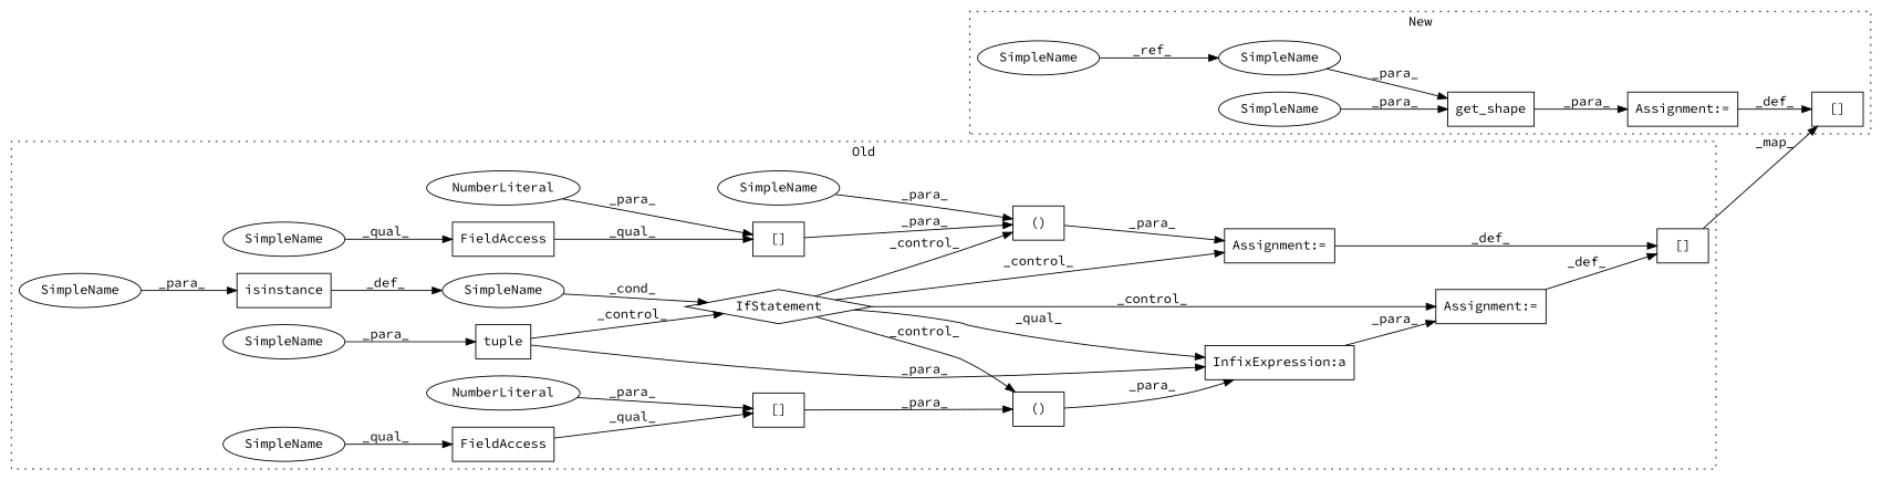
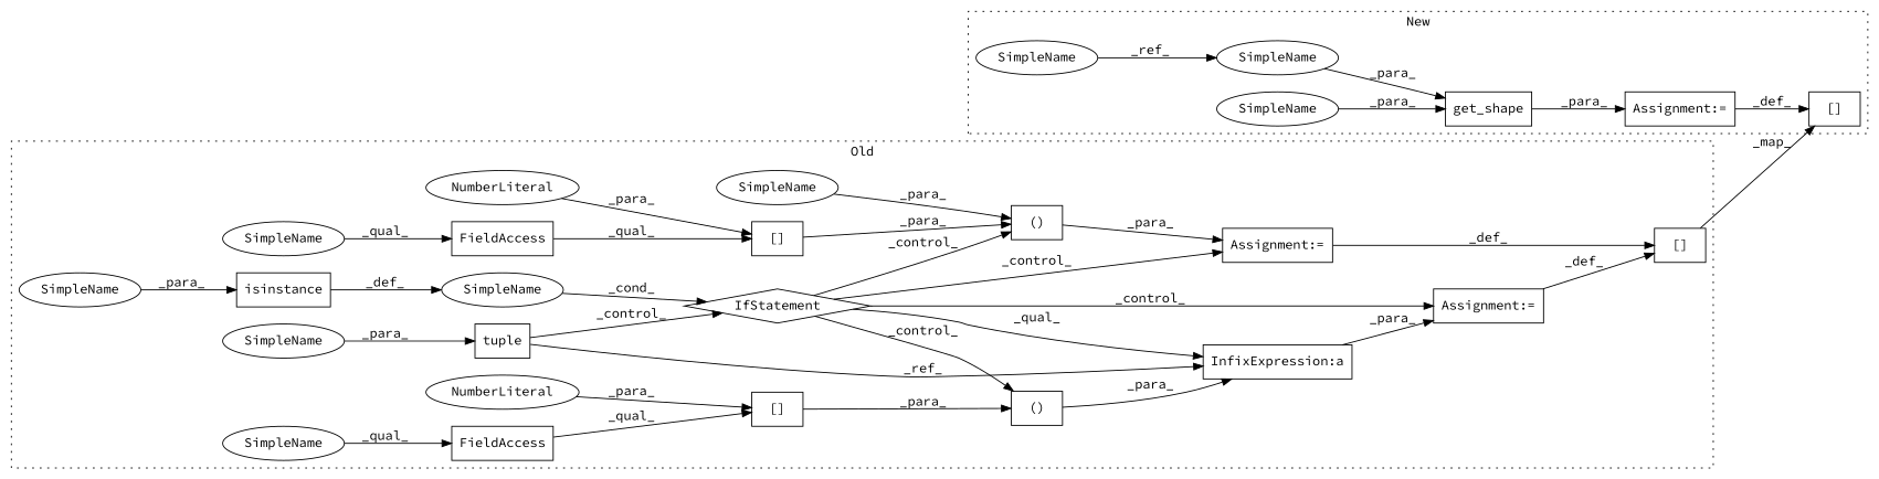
  digraph {
    fontname="Source Code Pro"
    rankdir=LR
    node [a=42 fontname="Source Code Pro" l=4 s=15738 shape=box]
    edge [fontname="Source Code Pro"]
    n1 [a=32 l="11,1" label=isinstance s="15698,15717"]
    n2 [a=106 l=31 label="()"]
    n3 [a=25 l="4,2" label=IfStatement s="15694,15718" shape=diamond]
    n4 [label=SimpleName shape=ellipse l="" s=""]
    n5 [a=7 l=1 label="Assignment:=" s=15794]
    n6 [a=2 l="5,1" label="[]" s="15905,15918"]
    n7 [a=106 l=38 label="()" s=15803]
    n8 [a=32 l="6,1" label=tuple s="15845,15855"]
    n9 [a=27 label="InfixExpression:a" s=15841]
    n10 [a=2 l="12,1" label="[]" s="15827,15840"]
    n11 [a=34 l=1 label=NumberLiteral s=15839 shape=ellipse]
    n12 [a=2 l="12,1" label="[]" s="15738,15751"]
    n13 [a=34 l=1 label=NumberLiteral s=15750 shape=ellipse]
    n14 [a=22 l=11 label=FieldAccess s=15827]
    n15 [a=22 l=11 label=FieldAccess]
    n16 [a=7 l=8 label="Assignment:=" s=15730]
    n17 [label=SimpleName s=15709 shape=ellipse]
    n18 [label=SimpleName s=15765 shape=ellipse]
    n19 [label=SimpleName s=15851 shape=ellipse]
    n20 [l=5 label=SimpleName s=15827 shape=ellipse]
    n21 [l=5 label=SimpleName shape=ellipse]
    n22 [a=32 l="10,1" label=get_shape s="16133,16153"]
    n23 [a=7 l=1 label="Assignment:=" s=16127]
    n24 [a=2 l="5,1" label="[]" s="16196,16209"]
    n25 [l=5 label=SimpleName s=16063 shape=ellipse]
    n26 [l=5 label=SimpleName s=16148 shape=ellipse]
    n27 [label=SimpleName s=16143 shape=ellipse]
    subgraph cluster_1 {
      label=Old
      style=dotted
      n1
      n2
      n3
      n4
      n5
      n6
      n7
      n8
      n9
      n10
      n11
      n12
      n13
      n14
      n15
      n16
      n17
      n18
      n19
      n20
      n21
    }
    subgraph cluster_2 {
      label=New
      style=dotted
      n22
      n23
      n24
      n25
      n26
      n27
    }
    n1 -> n4 [label=_def_]
    n2 -> n16 [label=_para_]
    n3 -> n2 [label=_control_]
    n3 -> n5 [label=_control_]
    n3 -> n7 [label=_control_]
    n3 -> n9 [label=_qual_]
    n3 -> n16 [label=_control_]
    n4 -> n3 [label=_cond_]
    n5 -> n6 [label=_def_]
    n6 -> n24 [label=_map_]
    n7 -> n9 [label=_para_]
    n8 -> n3 [label=_control_]
-   n8 -> n9 [label=_para_]
+   n8 -> n9 [label=_ref_]
    n9 -> n5 [label=_para_]
    n10 -> n7 [label=_para_]
    n11 -> n10 [label=_para_]
    n12 -> n2 [label=_para_]
    n13 -> n12 [label=_para_]
    n14 -> n10 [label=_qual_]
    n15 -> n12 [label=_qual_]
    n16 -> n6 [label=_def_]
    n17 -> n1 [label=_para_]
    n18 -> n2 [label=_para_]
    n19 -> n8 [label=_para_]
    n20 -> n14 [label=_qual_]
    n21 -> n15 [label=_qual_]
    n22 -> n23 [label=_para_]
    n23 -> n24 [label=_def_]
    n25 -> n26 [label=_ref_]
    n26 -> n22 [label=_para_]
    n27 -> n22 [label=_para_]
  }
